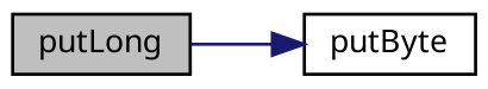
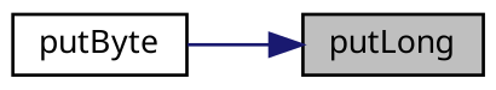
  digraph {
    rankdir=LR
    fontname="Noto Sans"
    node [color=black fontname="Noto Sans" fontsize=10 shape=record style=filled]
    n1 [fillcolor=grey75 fontcolor=black height=0.2 label=putLong width=0.4]
    n2 [fillcolor=white height=0.2 label=putByte width=0.4]
-   n1 -> n2 [color=midnightblue fontname="Noto Sans" fontsize=10 labelfontname=Helvetica labelfontsize=10 style=solid]
+   n2 -> n1 [color=midnightblue fontname="Noto Sans" fontsize=10 labelfontname=Helvetica labelfontsize=10 style=solid]
  }
